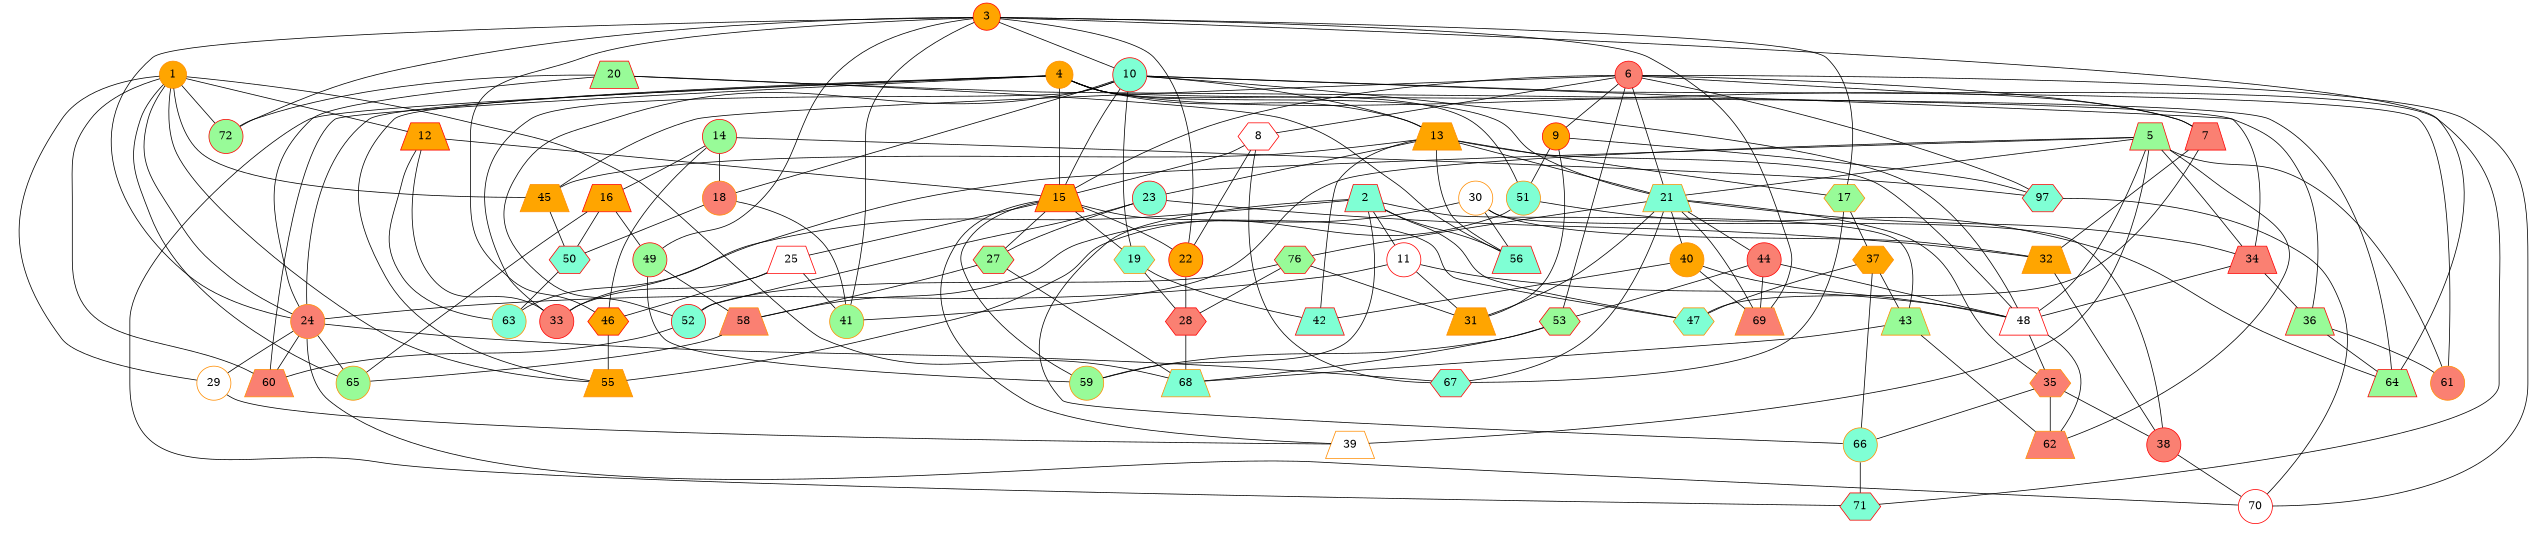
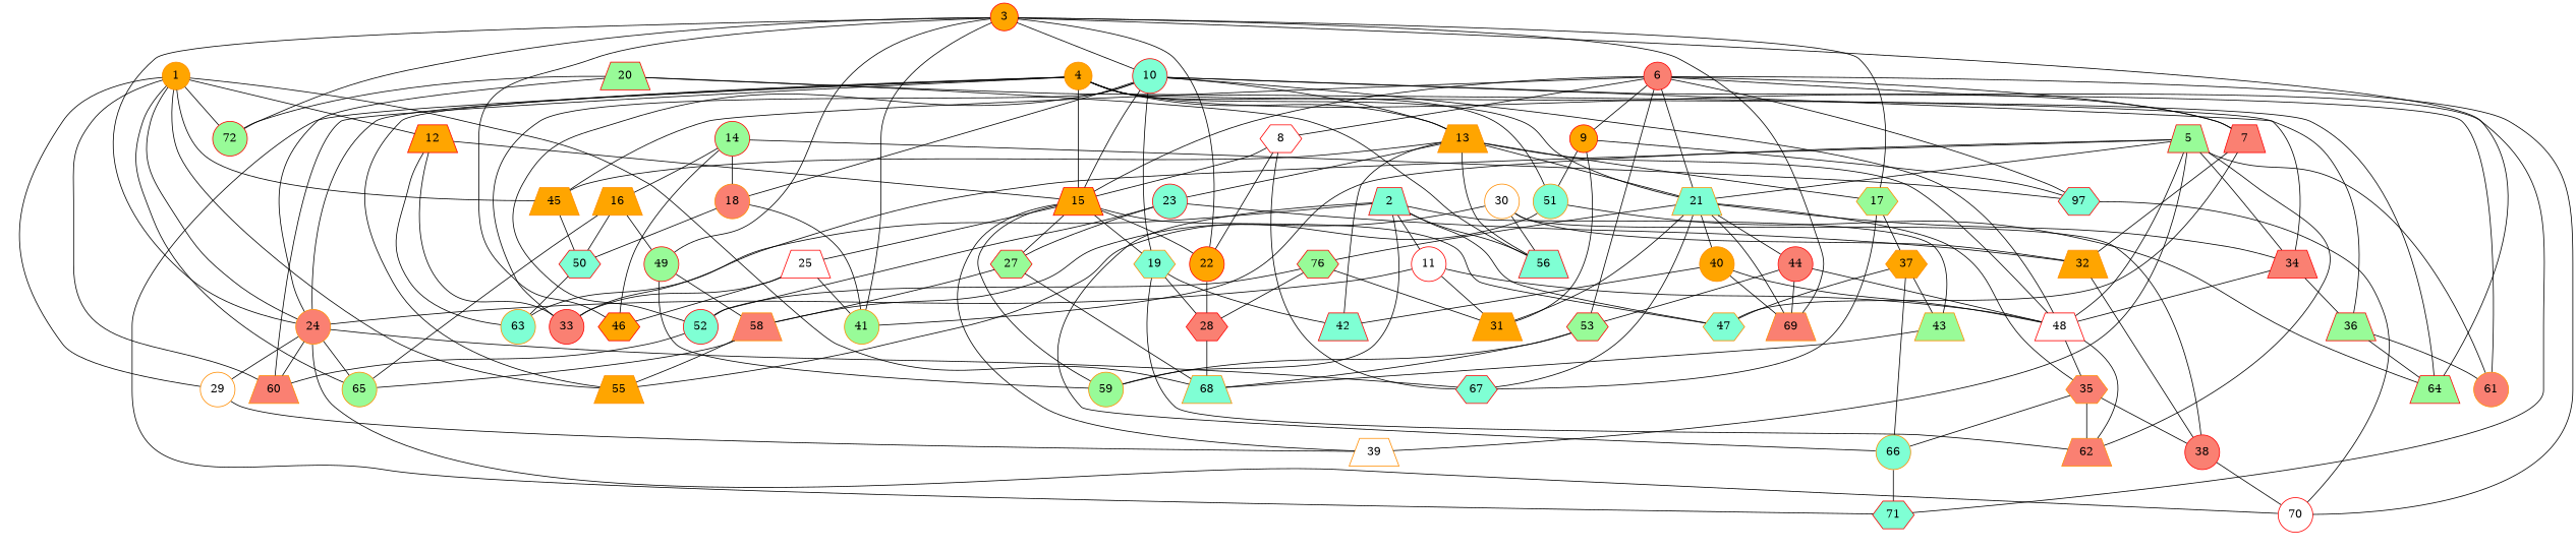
  graph {
    node [color=red fillcolor=aquamarine shape=circle style=filled]
    edge [weight=1.0]
    1 [color=darkorange fillcolor=orange]
    12 [fillcolor=orange shape=trapezium]
    24 [color=darkorange fillcolor=salmon]
    29 [color=darkorange fillcolor=white]
    45 [color=darkorange fillcolor=orange shape=trapezium]
    55 [color=darkorange fillcolor=orange shape=trapezium]
    60 [color=darkorange fillcolor=salmon shape=trapezium]
    65 [color=darkorange fillcolor=palegreen]
    68 [color=darkorange shape=trapezium]
    72 [fillcolor=palegreen]
    63 [color=darkorange]
    15 [fillcolor=orange shape=trapezium]
    33 [fillcolor=salmon]
    70 [fillcolor=white]
    67 [shape=hexagon]
    39 [color=darkorange fillcolor=white shape=trapezium]
    50 [shape=hexagon]
    2 [shape=trapezium]
    11 [fillcolor=white]
    43 [color=darkorange fillcolor=palegreen shape=trapezium]
    47 [color=darkorange shape=hexagon]
    56 [shape=trapezium]
    59 [color=darkorange fillcolor=palegreen]
    66 [color=darkorange]
    48 [fillcolor=white shape=trapezium]
    31 [color=darkorange fillcolor=orange shape=trapezium]
    62 [color=darkorange fillcolor=salmon shape=trapezium]
    71 [shape=hexagon]
    3 [fillcolor=orange]
    10
    17 [color=darkorange fillcolor=palegreen shape=hexagon]
    22 [fillcolor=orange]
    41 [color=darkorange fillcolor=palegreen]
    46 [fillcolor=orange shape=hexagon]
    49 [fillcolor=palegreen]
    64 [fillcolor=palegreen shape=trapezium]
    69 [color=darkorange fillcolor=salmon shape=trapezium]
    13 [color=darkorange fillcolor=orange shape=trapezium]
    34 [fillcolor=salmon shape=trapezium]
    61 [color=darkorange fillcolor=salmon]
    18 [color=darkorange fillcolor=salmon]
    19 [color=darkorange shape=hexagon]
    52
    37 [color=darkorange fillcolor=orange shape=hexagon]
    28 [fillcolor=salmon shape=hexagon]
    58 [color=darkorange fillcolor=salmon shape=trapezium]
    4 [color=darkorange fillcolor=orange]
    7 [fillcolor=salmon shape=trapezium]
    21 [color=darkorange shape=trapezium]
    51 [color=darkorange]
    32 [color=darkorange fillcolor=orange shape=trapezium]
    23
    42 [shape=trapezium]
    25 [fillcolor=white shape=trapezium]
    27 [fillcolor=palegreen shape=hexagon]
    n56 [fillcolor=palegreen label=76 shape=hexagon]
    35 [color=darkorange fillcolor=salmon shape=hexagon]
    40 [color=darkorange fillcolor=orange]
    44 [fillcolor=salmon]
    5 [fillcolor=palegreen shape=trapezium]
    36 [fillcolor=palegreen shape=trapezium]
    6 [fillcolor=salmon]
    8 [fillcolor=white shape=hexagon]
    9 [fillcolor=orange]
    53 [fillcolor=palegreen shape=hexagon]
    n66 [label=97 shape=hexagon]
    38 [fillcolor=salmon]
    14 [fillcolor=palegreen]
-   16 [fillcolor=orange shape=trapezium]
+   16 [color=darkorange fillcolor=orange shape=trapezium]
    20 [fillcolor=palegreen shape=trapezium]
    30 [color=darkorange fillcolor=white]
    1 -- 12
    1 -- 24
    1 -- 29
    1 -- 45
    1 -- 55
    1 -- 60
    1 -- 65
    1 -- 68
    1 -- 72 [weight=2.0]
    12 -- 63
    12 -- 15
    12 -- 33
    24 -- 29
    24 -- 60
    24 -- 65
    24 -- 70
    24 -- 67
    29 -- 39
    45 -- 50
    15 -- 39
    15 -- 47
    15 -- 59
    15 -- 22
    15 -- 19
    15 -- 25
    15 -- 27
    50 -- 63
    2 -- 63 [weight=2.0]
    2 -- 11
    2 -- 43
    2 -- 47
    2 -- 56
    2 -- 59
    2 -- 66
    11 -- 24
    11 -- 48
    11 -- 31
    43 -- 68
-   43 -- 62
+   19 -- 62
    66 -- 71
    48 -- 62
    48 -- 35
    3 -- 24
    3 -- 72
    3 -- 10
    3 -- 17
    3 -- 22
    3 -- 41
    3 -- 46
    3 -- 49
    3 -- 64
    3 -- 69
    10 -- 15
    10 -- 33
    10 -- 48 [weight=2.0]
    10 -- 13 [weight=2.0]
    10 -- 34
    10 -- 61
    10 -- 18
    10 -- 19
    10 -- 52
    17 -- 67
    17 -- 37
    22 -- 28
-   46 -- 55
+   58 -- 55
    49 -- 59
    49 -- 58
    13 -- 45
    13 -- 56
    13 -- 48
    13 -- 17
    13 -- 21
    13 -- 23
    13 -- 42
    34 -- 48
    34 -- 36
    18 -- 50
    18 -- 41
    19 -- 28
    19 -- 42
    52 -- 60
    37 -- 43
    37 -- 47
    37 -- 66
    28 -- 68
    58 -- 65
    4 -- 24
    4 -- 55
    4 -- 60
    4 -- 15
    4 -- 71
    4 -- 64
    4 -- 13
    4 -- 7
    4 -- 21
    4 -- 51
    7 -- 47
    7 -- 32
    21 -- 67
    21 -- 31
    21 -- 69
    21 -- 34
    21 -- n56
    21 -- 35
    21 -- 40
    21 -- 44
    51 -- 55
    51 -- 64
    32 -- 38
    23 -- 52
    23 -- 32
    23 -- 27
    25 -- 33
    25 -- 41
    25 -- 46
    27 -- 68
    27 -- 58
    n56 -- 31
    n56 -- 52
    n56 -- 28
    35 -- 66
    35 -- 62
    35 -- 38
    40 -- 48
    40 -- 69
    40 -- 42
    44 -- 48
    44 -- 69
    44 -- 53
    5 -- 33
    5 -- 39 [weight=2.0]
    5 -- 48 [weight=3.0]
    5 -- 62
    5 -- 41
    5 -- 34 [weight=2.0]
    5 -- 61
    5 -- 21
    36 -- 64
    36 -- 61
    6 -- 45
    6 -- 15
    6 -- 70
    6 -- 71
    6 -- 7
    6 -- 21
    6 -- 8
    6 -- 9
    6 -- 53
    6 -- n66
    8 -- 15
    8 -- 67
    8 -- 22
    9 -- 31
    9 -- 51
    9 -- n66
    53 -- 68
    53 -- 59
    n66 -- 70
    38 -- 70
    14 -- 46
    14 -- 18
    14 -- n66
    14 -- 16
    16 -- 65
    16 -- 50
    16 -- 49
    20 -- 24
    20 -- 72
    20 -- 56
    20 -- 36
    30 -- 56
    30 -- 58
    30 -- 32
    30 -- 38
  }
